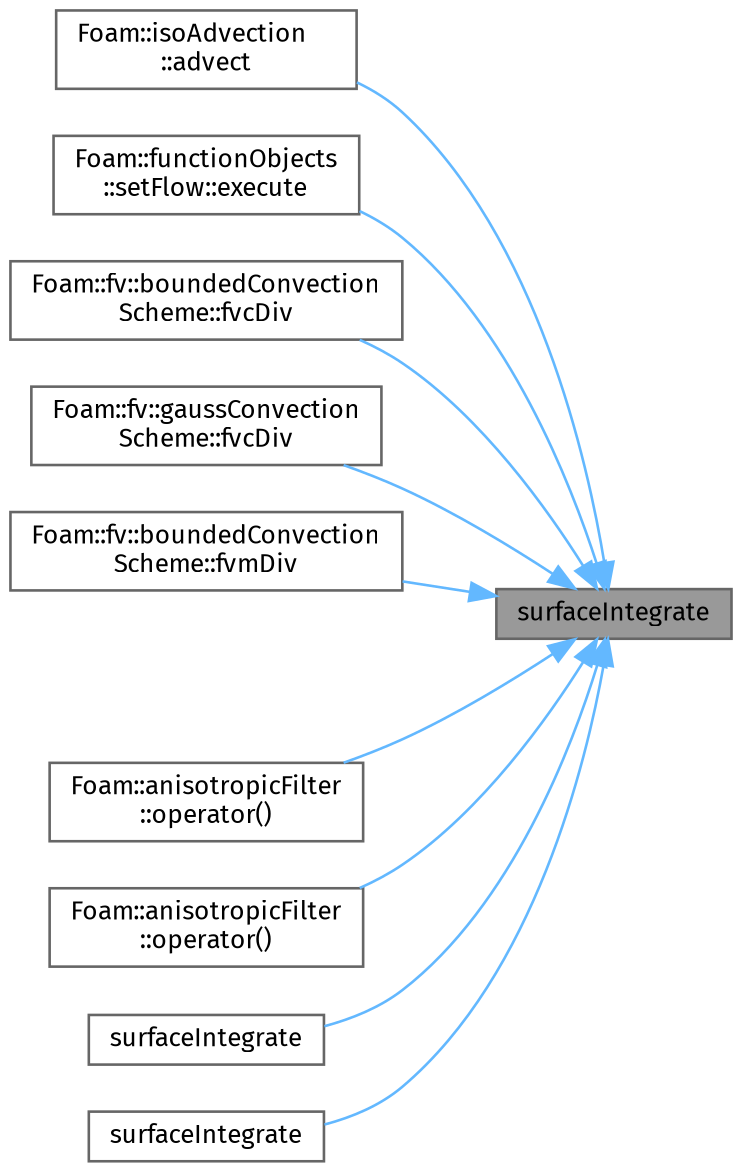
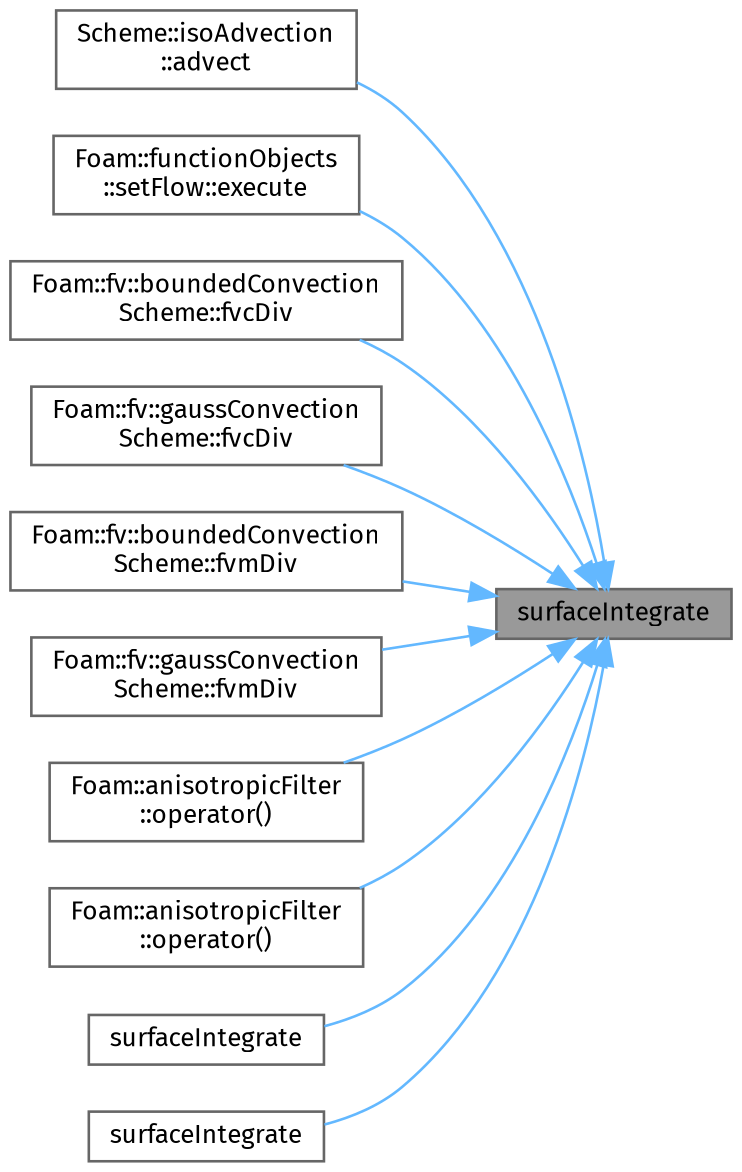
  digraph {
    fontname="Fira Sans"
    rankdir=RL
    node [color=grey40 fillcolor=white fontname="Fira Sans" fontsize=10 shape=box style=filled]
    edge [color=steelblue1 dir=back fontname="Fira Sans" fontsize=10 labelfontname=Helvetica labelfontsize=10 style=solid]
    n1 [color=gray40 fillcolor=grey60 fontcolor=black height=0.2 label=surfaceIntegrate width=0.4]
-   n2 [height=0.2 label="Foam::isoAdvection\l::advect" width=0.4]
+   n2 [height=0.2 label="Scheme::isoAdvection\l::advect" width=0.4]
    n3 [height=0.2 label="Foam::functionObjects\l::setFlow::execute" width=0.4]
    n4 [height=0.2 label="Foam::fv::boundedConvection\lScheme::fvcDiv" width=0.4]
    n5 [height=0.2 label="Foam::fv::gaussConvection\lScheme::fvcDiv" width=0.4]
    n6 [height=0.2 label="Foam::fv::boundedConvection\lScheme::fvmDiv" width=0.4]
+   n7 [height=0.2 label="Foam::fv::gaussConvection\lScheme::fvmDiv" width=0.4]
    n8 [height=0.2 label="Foam::anisotropicFilter\l::operator()" width=0.4]
    n9 [height=0.2 label="Foam::anisotropicFilter\l::operator()" width=0.4]
    n10 [height=0.2 label=surfaceIntegrate width=0.4]
    n11 [height=0.2 label=surfaceIntegrate width=0.4]
    n1 -> n2
    n1 -> n3
    n1 -> n4
    n1 -> n5
    n1 -> n6
+   n1 -> n7
    n1 -> n8
    n1 -> n9
    n1 -> n10
    n1 -> n11
  }
